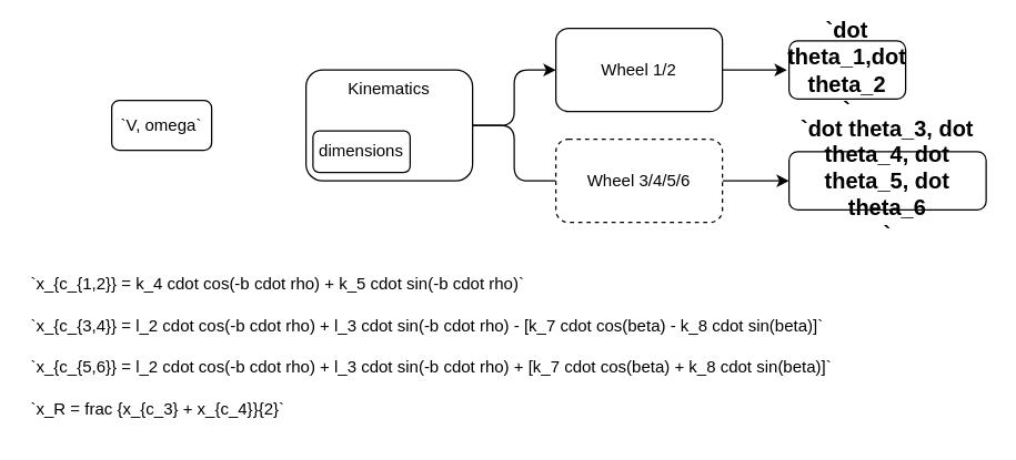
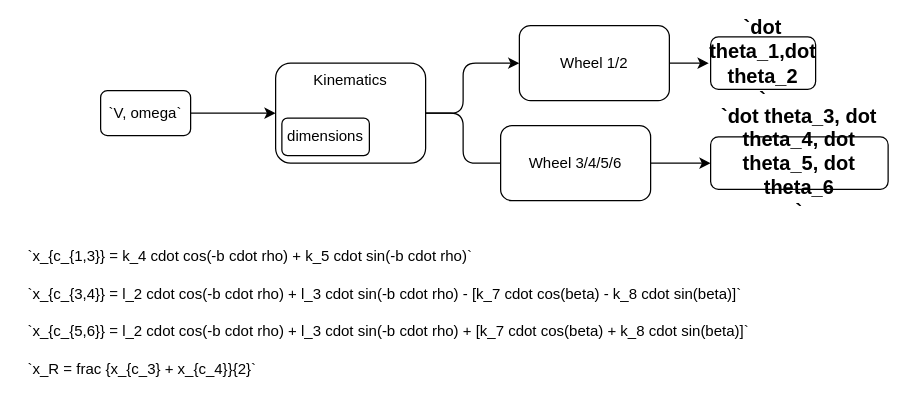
  <mxCell id="0" />
  <mxCell id="1" parent="0" />
+ <mxCell id="2" style="edgeStyle=orthogonalEdgeStyle;rounded=1;orthogonalLoop=1;jettySize=auto;html=1;exitX=1;exitY=0.5;exitDx=0;exitDy=0;entryX=0;entryY=0.5;entryDx=0;entryDy=0;" parent="1" source="12" target="5" edge="1"><mxGeometry relative="1" as="geometry"><mxPoint x="160" y="90" as="sourcePoint" /></mxGeometry></mxCell>
  <mxCell id="3" style="edgeStyle=orthogonalEdgeStyle;rounded=1;orthogonalLoop=1;jettySize=auto;html=1;entryX=0;entryY=0.5;entryDx=0;entryDy=0;" parent="1" source="5" target="7" edge="1"><mxGeometry relative="1" as="geometry"><mxPoint x="440" y="-70" as="targetPoint" /><Array as="points"><mxPoint x="370" y="90" /><mxPoint x="370" y="50" /></Array></mxGeometry></mxCell>
  <mxCell id="4" style="edgeStyle=orthogonalEdgeStyle;rounded=1;orthogonalLoop=1;jettySize=auto;html=1;exitX=1;exitY=0.5;exitDx=0;exitDy=0;entryX=0;entryY=0.5;entryDx=0;entryDy=0;endArrow=none;" parent="1" source="5" target="9" edge="1"><mxGeometry relative="1" as="geometry" /></mxCell>
  <mxCell id="5" value="Kinematics" style="rounded=1;whiteSpace=wrap;html=1;verticalAlign=top;" parent="1" vertex="1"><mxGeometry x="220" y="50" width="120" height="80" as="geometry" /></mxCell>
  <mxCell id="6" style="edgeStyle=orthogonalEdgeStyle;rounded=1;orthogonalLoop=1;jettySize=auto;html=1;entryX=-0.018;entryY=0.5;entryDx=0;entryDy=0;entryPerimeter=0;" parent="1" source="7" target="10" edge="1"><mxGeometry relative="1" as="geometry"><mxPoint x="550" y="50" as="targetPoint" /></mxGeometry></mxCell>
- <mxCell id="7" value="Wheel 1/2" style="whiteSpace=wrap;html=1;rounded=1;" parent="1" vertex="1"><mxGeometry x="400" y="20" width="120" height="60" as="geometry" /></mxCell>
+ <mxCell id="7" value="Wheel 1/2" style="whiteSpace=wrap;html=1;rounded=1;" parent="1" vertex="1"><mxGeometry x="415" y="20" width="120" height="60" as="geometry" /></mxCell>
  <mxCell id="8" style="edgeStyle=orthogonalEdgeStyle;rounded=1;orthogonalLoop=1;jettySize=auto;html=1;entryX=0;entryY=0.5;entryDx=0;entryDy=0;" parent="1" source="9" target="11" edge="1"><mxGeometry relative="1" as="geometry" /></mxCell>
- <mxCell id="9" value="Wheel 3/4/5/6" style="whiteSpace=wrap;html=1;rounded=1;dashed=1;" parent="1" vertex="1"><mxGeometry x="400" y="100" width="120" height="60" as="geometry" /></mxCell>
+ <mxCell id="9" value="Wheel 3/4/5/6" style="whiteSpace=wrap;html=1;rounded=1;" parent="1" vertex="1"><mxGeometry x="400" y="100" width="120" height="60" as="geometry" /></mxCell>
  <mxCell id="10" value="`dot theta_1,dot theta_2&lt;br style=&quot;font-size: 16px;&quot;&gt;`" style="whiteSpace=wrap;html=1;rounded=1;fontStyle=1;fontSize=16;" parent="1" vertex="1"><mxGeometry x="568" y="29" width="84" height="42" as="geometry" /></mxCell>
  <mxCell id="11" value="`dot theta_3, dot theta_4,&amp;nbsp;dot theta_5,&amp;nbsp;dot theta_6&lt;br style=&quot;font-size: 16px;&quot;&gt;`" style="whiteSpace=wrap;html=1;rounded=1;fontStyle=1;fontSize=16;" parent="1" vertex="1"><mxGeometry x="568" y="109" width="142" height="42" as="geometry" /></mxCell>
  <mxCell id="12" value="`V, omega`" style="whiteSpace=wrap;html=1;rounded=1;" parent="1" vertex="1"><mxGeometry x="80" y="72" width="72" height="36" as="geometry" /></mxCell>
  <mxCell id="13" value="dimensions" style="whiteSpace=wrap;html=1;rounded=1;" parent="1" vertex="1"><mxGeometry x="225" y="94" width="70" height="30" as="geometry" /></mxCell>
  <mxCell id="14" value="`x_{c_{3,4}} = l_2 cdot cos(-b cdot&amp;nbsp;rho) + l_3 cdot sin(-b cdot&amp;nbsp;rho) - [k_7 cdot cos(beta) - k_8 cdot sin(beta)]`" style="text;html=1;align=left;verticalAlign=middle;resizable=0;points=[];autosize=1;strokeColor=none;fillColor=none;" parent="1" vertex="1"><mxGeometry x="20" y="220" width="590" height="30" as="geometry" /></mxCell>
  <mxCell id="15" value="`x_{c_{5,6}} = l_2 cdot cos(-b cdot&amp;nbsp;rho) + l_3 cdot sin(-b cdot&amp;nbsp;rho) + [k_7 cdot cos(beta) + k_8 cdot sin(beta)]`" style="text;html=1;align=left;verticalAlign=middle;resizable=0;points=[];autosize=1;strokeColor=none;fillColor=none;" parent="1" vertex="1"><mxGeometry x="20" y="250" width="600" height="30" as="geometry" /></mxCell>
- <mxCell id="16" value="`x_{c_{1,2}} = k_4 cdot cos(-b cdot rho) + k_5 cdot sin(-b cdot rho)`" style="text;html=1;align=left;verticalAlign=middle;resizable=0;points=[];autosize=1;strokeColor=none;fillColor=none;" parent="1" vertex="1"><mxGeometry x="20" y="190" width="380" height="30" as="geometry" /></mxCell>
+ <mxCell id="16" value="`x_{c_{1,3}} = k_4 cdot cos(-b cdot rho) + k_5 cdot sin(-b cdot rho)`" style="text;html=1;align=left;verticalAlign=middle;resizable=0;points=[];autosize=1;strokeColor=none;fillColor=none;" parent="1" vertex="1"><mxGeometry x="20" y="190" width="380" height="30" as="geometry" /></mxCell>
  <mxCell id="17" value="`x_R = frac {x_{c_3} + x_{c_4}}{2}`" style="text;html=1;align=left;verticalAlign=middle;resizable=0;points=[];autosize=1;strokeColor=none;fillColor=none;" vertex="1" parent="1"><mxGeometry x="20" y="280" width="210" height="30" as="geometry" /></mxCell>
